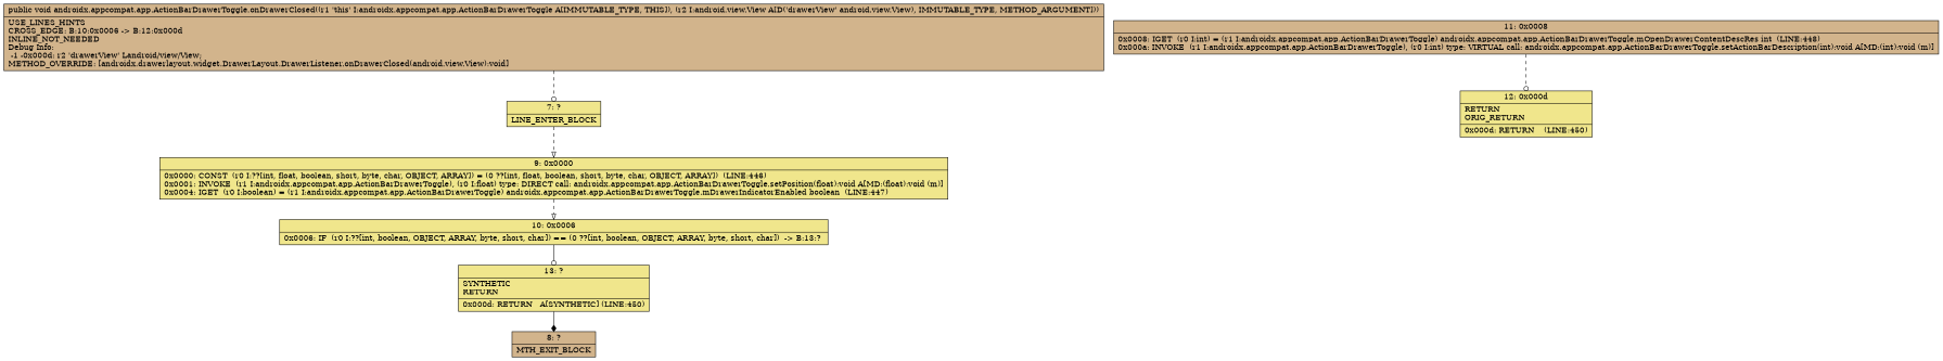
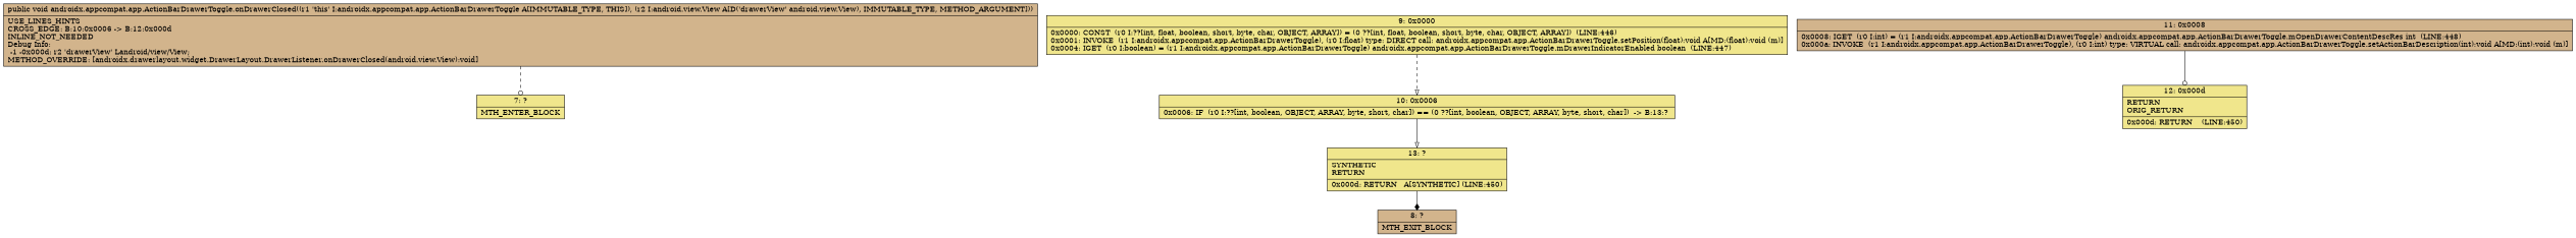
  digraph {
    node [fillcolor=khaki shape=record style=filled]
    edge [arrowhead=onormal style=dashed]
-   n1 [label="{7\:\ ?|LINE_ENTER_BLOCK\l}"]
+   n1 [label="{7\:\ ?|MTH_ENTER_BLOCK\l}"]
    n2 [label="{9\:\ 0x0000|0x0000: CONST  (r0 I:??[int, float, boolean, short, byte, char, OBJECT, ARRAY]) = (0 ??[int, float, boolean, short, byte, char, OBJECT, ARRAY])  (LINE:446)\l0x0001: INVOKE  (r1 I:androidx.appcompat.app.ActionBarDrawerToggle), (r0 I:float) type: DIRECT call: androidx.appcompat.app.ActionBarDrawerToggle.setPosition(float):void A[MD:(float):void (m)]\l0x0004: IGET  (r0 I:boolean) = (r1 I:androidx.appcompat.app.ActionBarDrawerToggle) androidx.appcompat.app.ActionBarDrawerToggle.mDrawerIndicatorEnabled boolean  (LINE:447)\l}"]
    n3 [label="{10\:\ 0x0006|0x0006: IF  (r0 I:??[int, boolean, OBJECT, ARRAY, byte, short, char]) == (0 ??[int, boolean, OBJECT, ARRAY, byte, short, char])  \-\> B:13:? \l}"]
    n4 [label="{13\:\ ?|SYNTHETIC\lRETURN\l|0x000d: RETURN   A[SYNTHETIC] (LINE:450)\l}"]
    n5 [fillcolor=tan label="{11\:\ 0x0008|0x0008: IGET  (r0 I:int) = (r1 I:androidx.appcompat.app.ActionBarDrawerToggle) androidx.appcompat.app.ActionBarDrawerToggle.mOpenDrawerContentDescRes int  (LINE:448)\l0x000a: INVOKE  (r1 I:androidx.appcompat.app.ActionBarDrawerToggle), (r0 I:int) type: VIRTUAL call: androidx.appcompat.app.ActionBarDrawerToggle.setActionBarDescription(int):void A[MD:(int):void (m)]\l}"]
    n6 [label="{12\:\ 0x000d|RETURN\lORIG_RETURN\l|0x000d: RETURN    (LINE:450)\l}"]
    n7 [fillcolor=tan label="{8\:\ ?|MTH_EXIT_BLOCK\l}"]
    n8 [fillcolor=tan label="{public void androidx.appcompat.app.ActionBarDrawerToggle.onDrawerClosed((r1 'this' I:androidx.appcompat.app.ActionBarDrawerToggle A[IMMUTABLE_TYPE, THIS]), (r2 I:android.view.View A[D('drawerView' android.view.View), IMMUTABLE_TYPE, METHOD_ARGUMENT]))  | USE_LINES_HINTS\lCROSS_EDGE: B:10:0x0006 \-\> B:12:0x000d\lINLINE_NOT_NEEDED\lDebug Info:\l  \-1 \-0x000d: r2 'drawerView' Landroid\/view\/View;\lMETHOD_OVERRIDE: [androidx.drawerlayout.widget.DrawerLayout.DrawerListener.onDrawerClosed(android.view.View):void]\l}"]
-   n1 -> n2
    n2 -> n3
-   n3 -> n4 [arrowhead=odot style=solid]
+   n3 -> n4 [style=solid]
    n4 -> n7 [arrowhead=diamond style=solid]
-   n5 -> n6 [arrowhead=odot]
+   n5 -> n6 [arrowhead=odot style=solid]
    n8 -> n1 [arrowhead=odot]
  }
